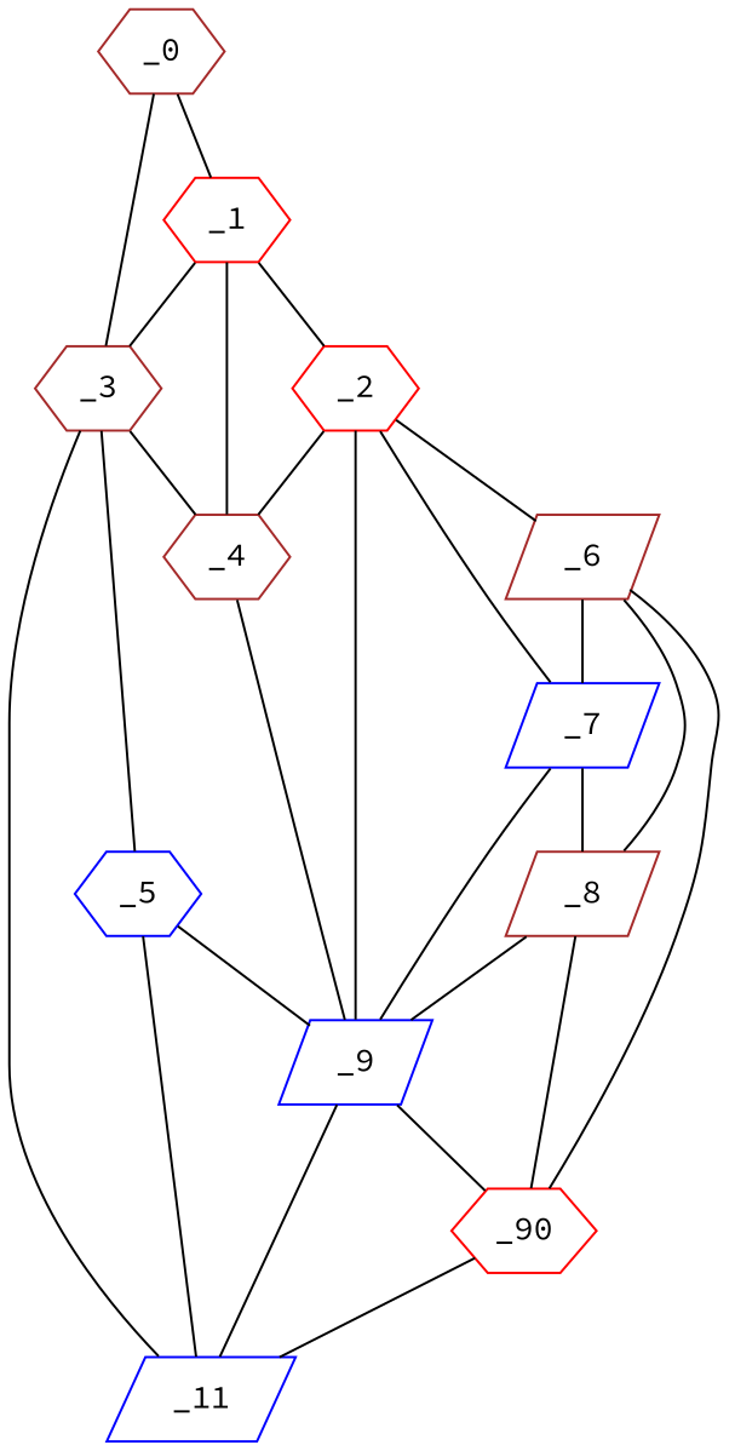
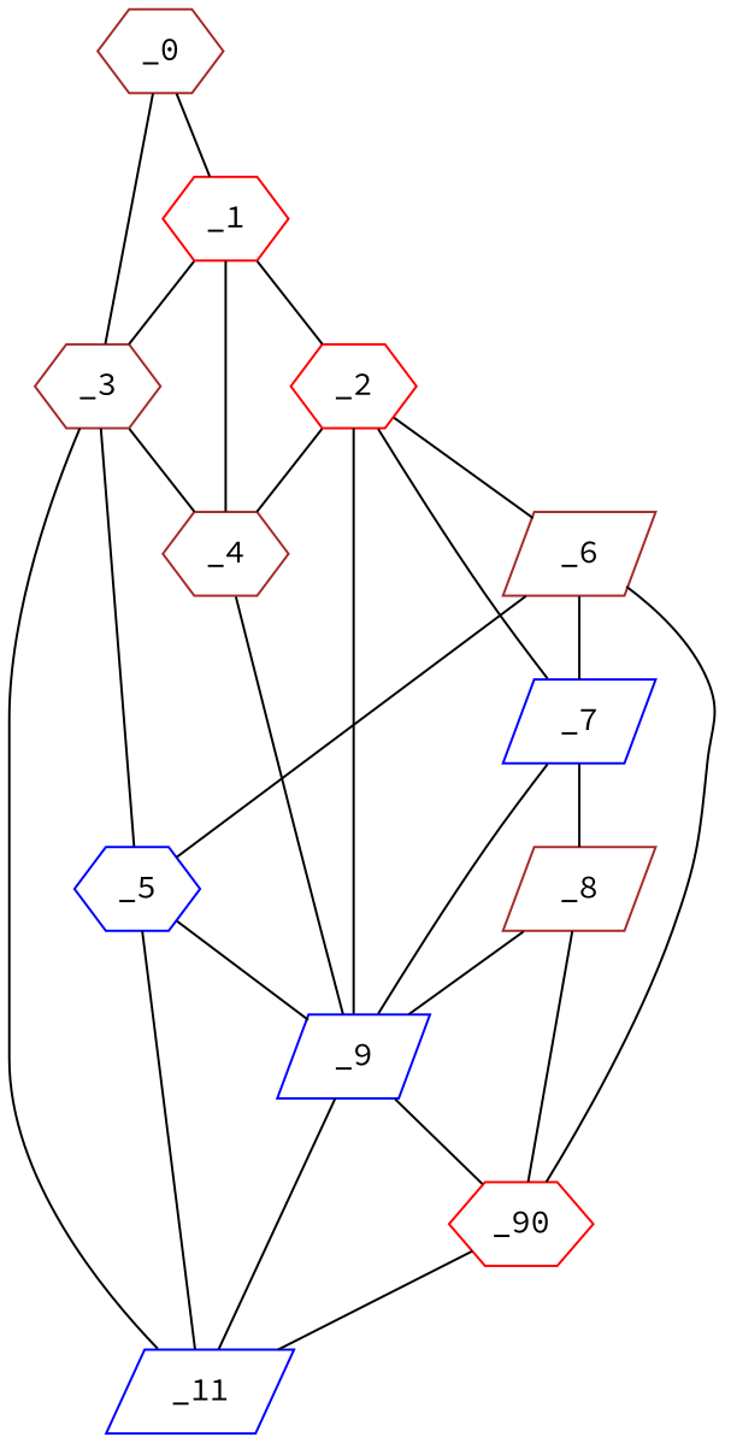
  graph {
    fontname="Source Code Pro"
    node [color=brown fontname="Source Code Pro" shape=hexagon x=35]
    edge [fontname="Source Code Pro" valence=1]
    _0 [y=8]
    _1 [color=red y=13]
    _3 [x=46 y=3]
    _2 [color=red y=35]
    _4 [x=60 y=14]
    _5 [color=blue x=74 y=11]
    _11 [color=blue shape=parallelogram x=95 y=16]
    _6 [shape=parallelogram x=74 y=122]
    _7 [color=blue shape=parallelogram x=77 y=114]
    _9 [color=blue shape=parallelogram x=92 y=62]
    _8 [shape=parallelogram x=84 y=116]
    n12 [color=red label=_90 x=93 y=118]
    _0 -- _1
    _0 -- _3
    _1 -- _3 [valence=2]
    _1 -- _2
    _1 -- _4 [valence=2]
    _3 -- _4
    _3 -- _5
    _3 -- _11
    _2 -- _4
    _2 -- _6
    _2 -- _7 [valence=2]
    _2 -- _9 [valence=2]
    _4 -- _9
    _5 -- _11 [valence=2]
    _5 -- _9
    _6 -- _7 [valence=2]
-   _6 -- _8
+   _6 -- _5
    _6 -- n12
    _7 -- _9 [valence=2]
    _7 -- _8 [valence=2]
    _9 -- _11
    _9 -- n12 [valence=2]
    _8 -- _9 [valence=2]
    _8 -- n12
    n12 -- _11
  }
